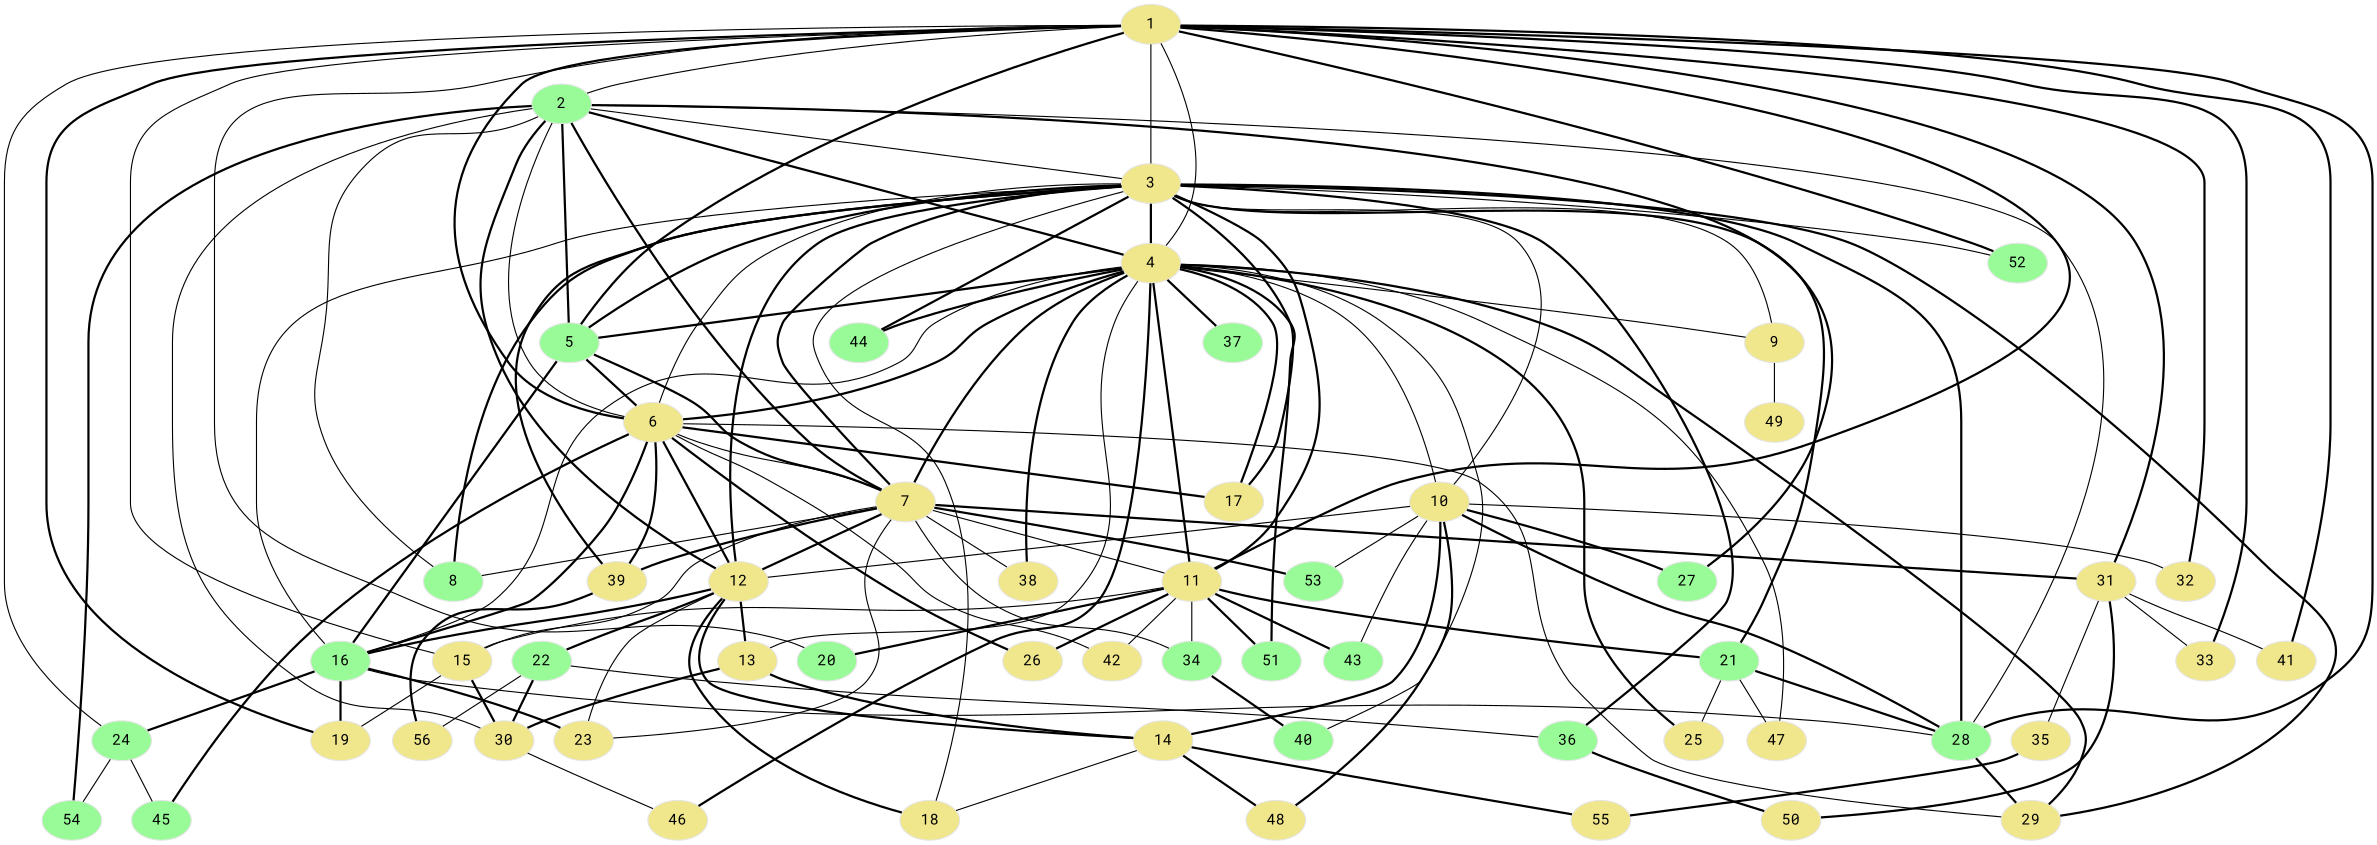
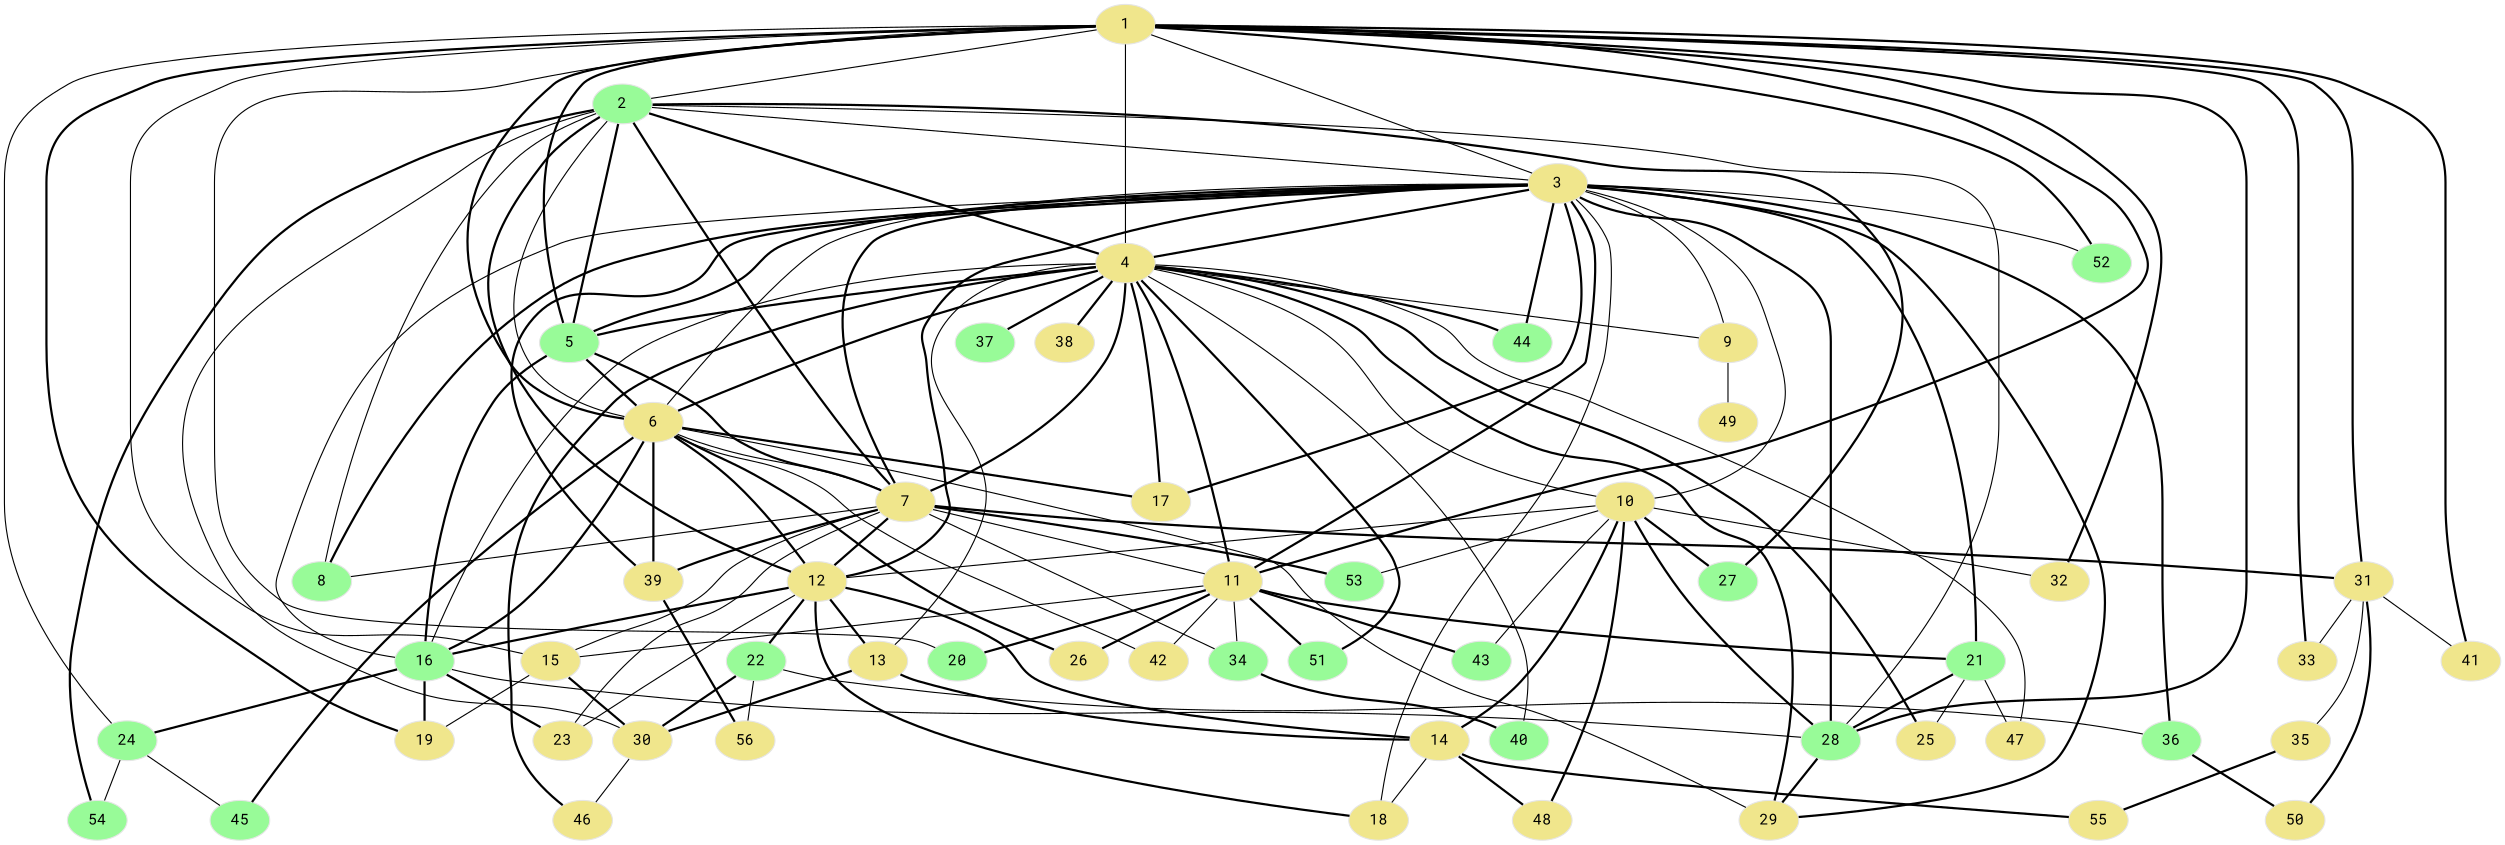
  graph {
    fontname="Roboto Mono"
    node [color=gray90 fillcolor=khaki fontname="Roboto Mono" style=filled]
    edge [fontname="Roboto Mono" style=bold weight=1.0]
    2 [fillcolor=palegreen]
    1
    3
    4
    5 [fillcolor=palegreen]
    6
    11
    19
    20 [fillcolor=palegreen]
    24 [fillcolor=palegreen]
    28 [fillcolor=palegreen]
    31
    32
    33
    41
    52 [fillcolor=palegreen]
    15
    7
    8 [fillcolor=palegreen]
    12
    27 [fillcolor=palegreen]
    30
    54 [fillcolor=palegreen]
    9
    10
    16 [fillcolor=palegreen]
    17
    18
    21 [fillcolor=palegreen]
    29
    36 [fillcolor=palegreen]
    39
    44 [fillcolor=palegreen]
    13
    25
    37 [fillcolor=palegreen]
    38
    40 [fillcolor=palegreen]
    46
    47
    51 [fillcolor=palegreen]
    26
    42
    45 [fillcolor=palegreen]
    23
    34 [fillcolor=palegreen]
    53 [fillcolor=palegreen]
    43 [fillcolor=palegreen]
    35
    50
    14
    22 [fillcolor=palegreen]
    49
    48
    56
    55
    2 -- 3 [style=solid weight=5.0]
    2 -- 4 [weight=3.0]
    2 -- 5 [weight=3.0]
    2 -- 6 [style=solid weight=9.0]
    2 -- 28 [style=solid]
    2 -- 7 [weight=2.0]
    2 -- 8 [style=solid]
    2 -- 12
    2 -- 27
    2 -- 30 [style=solid]
    2 -- 54
    1 -- 2 [style=solid weight=4.0]
    1 -- 3 [style=solid weight=4.0]
    1 -- 4 [style=solid weight=2.0]
    1 -- 5 [weight=2.0]
    1 -- 6 [weight=2.0]
    1 -- 11
    1 -- 19
    1 -- 20 [style=solid]
    1 -- 24 [style=solid]
    1 -- 28 [weight=3.0]
    1 -- 31
    1 -- 32
    1 -- 33
    1 -- 41
    1 -- 52
    1 -- 15 [style=solid weight=3.0]
    3 -- 4 [weight=2.0]
    3 -- 5 [weight=2.0]
    3 -- 6 [style=solid weight=3.0]
    3 -- 11 [weight=3.0]
    3 -- 28 [weight=8.0]
    3 -- 52 [style=solid]
    3 -- 7 [weight=2.0]
    3 -- 8
    3 -- 12
    3 -- 9 [style=solid weight=2.0]
    3 -- 10 [style=solid weight=2.0]
    3 -- 16 [style=solid weight=2.0]
    3 -- 17 [weight=2.0]
    3 -- 18 [style=solid]
    3 -- 21
    3 -- 29
    3 -- 36 [weight=3.0]
    3 -- 39
    3 -- 44
    4 -- 5
    4 -- 6 [weight=3.0]
    4 -- 11 [weight=2.0]
    4 -- 7
    4 -- 9 [style=solid weight=2.0]
    4 -- 10 [style=solid weight=2.0]
    4 -- 16 [style=solid weight=3.0]
    4 -- 17
    4 -- 29
    4 -- 44
    4 -- 13 [style=solid]
    4 -- 25
    4 -- 37
    4 -- 38
    4 -- 40 [style=solid]
    4 -- 46
    4 -- 47 [style=solid]
    4 -- 51
    5 -- 6
    5 -- 7
    5 -- 16 [weight=8.0]
    6 -- 7 [style=solid weight=2.0]
    6 -- 12
    6 -- 16
    6 -- 17
    6 -- 29 [style=solid]
    6 -- 39
    6 -- 26
    6 -- 42 [style=solid]
    6 -- 45
    11 -- 20
    11 -- 15 [style=solid]
    11 -- 21
    11 -- 51
    11 -- 26
    11 -- 42 [style=solid]
    11 -- 34 [style=solid]
    11 -- 43
    24 -- 54 [style=solid]
    24 -- 45 [style=solid]
    28 -- 29
    31 -- 33 [style=solid]
    31 -- 41 [style=solid]
    31 -- 35 [style=solid]
    31 -- 50
    15 -- 19 [style=solid]
    15 -- 30
    7 -- 11 [style=solid]
    7 -- 31
    7 -- 15 [style=solid]
    7 -- 8 [style=solid]
    7 -- 12
    7 -- 39 [weight=2.0]
-   7 -- 38 [style=solid]
    7 -- 23 [style=solid]
    7 -- 34 [style=solid]
    7 -- 53
    12 -- 16
    12 -- 18
    12 -- 13
    12 -- 23 [style=solid]
    12 -- 14
    12 -- 22
    30 -- 46 [style=solid]
    9 -- 49 [style=solid]
    10 -- 28 [weight=2.0]
    10 -- 32 [style=solid]
    10 -- 12 [style=solid]
    10 -- 27
    10 -- 53 [style=solid]
    10 -- 43 [style=solid]
    10 -- 14
    10 -- 48
    16 -- 19
    16 -- 24
    16 -- 28 [style=solid]
    16 -- 23
    21 -- 28
    21 -- 25 [style=solid]
    21 -- 47 [style=solid]
    36 -- 50
    39 -- 56
    13 -- 30
    13 -- 14
    34 -- 40
    35 -- 55
    14 -- 18 [style=solid]
    14 -- 48
    14 -- 55
    22 -- 30
    22 -- 36 [style=solid]
    22 -- 56 [style=solid]
  }
